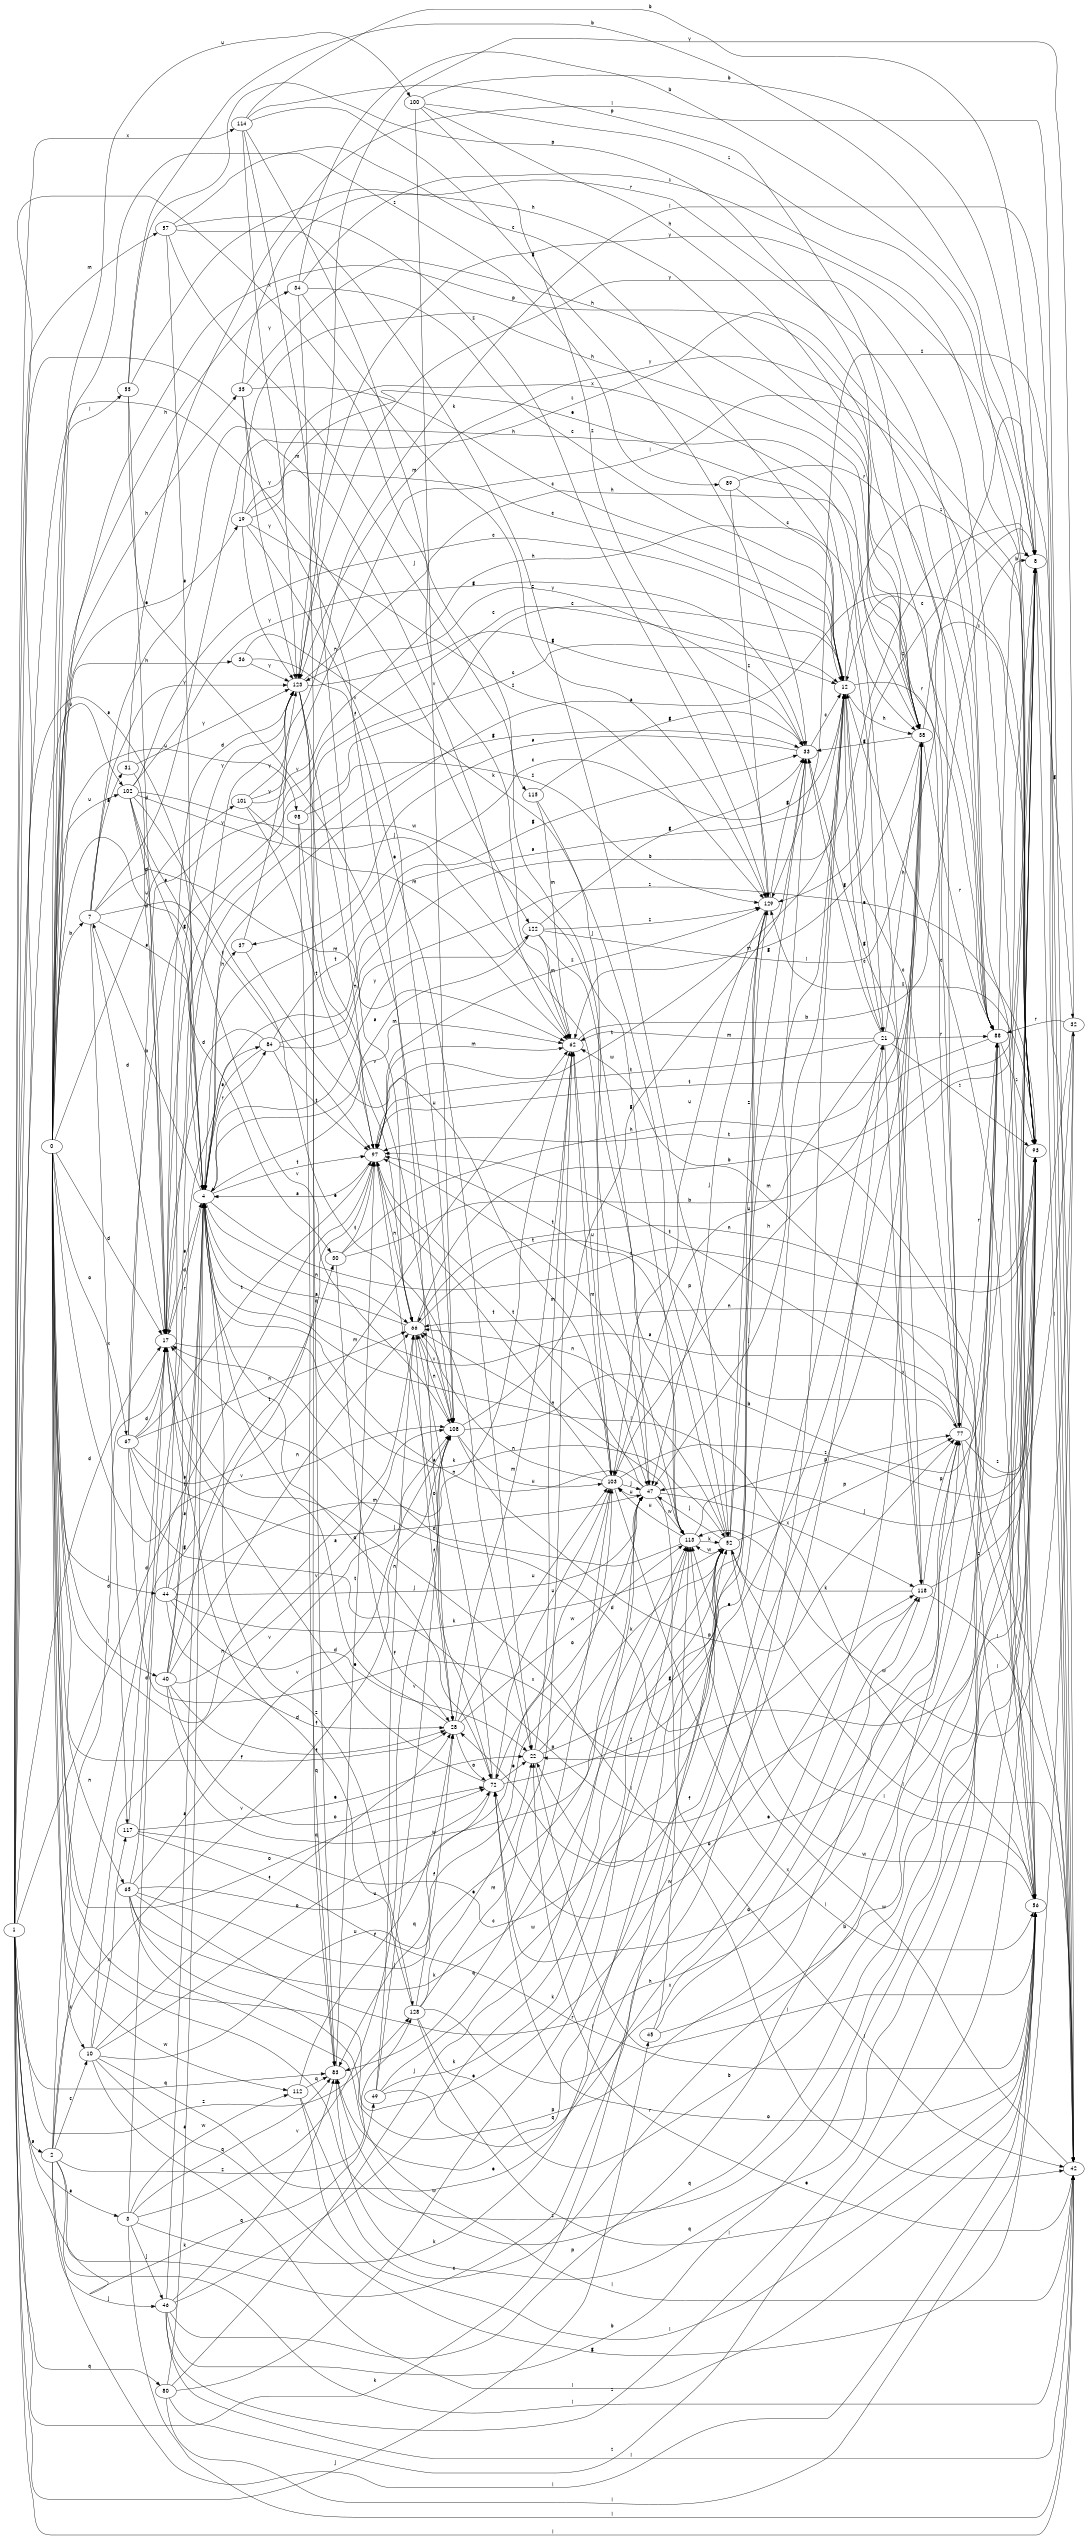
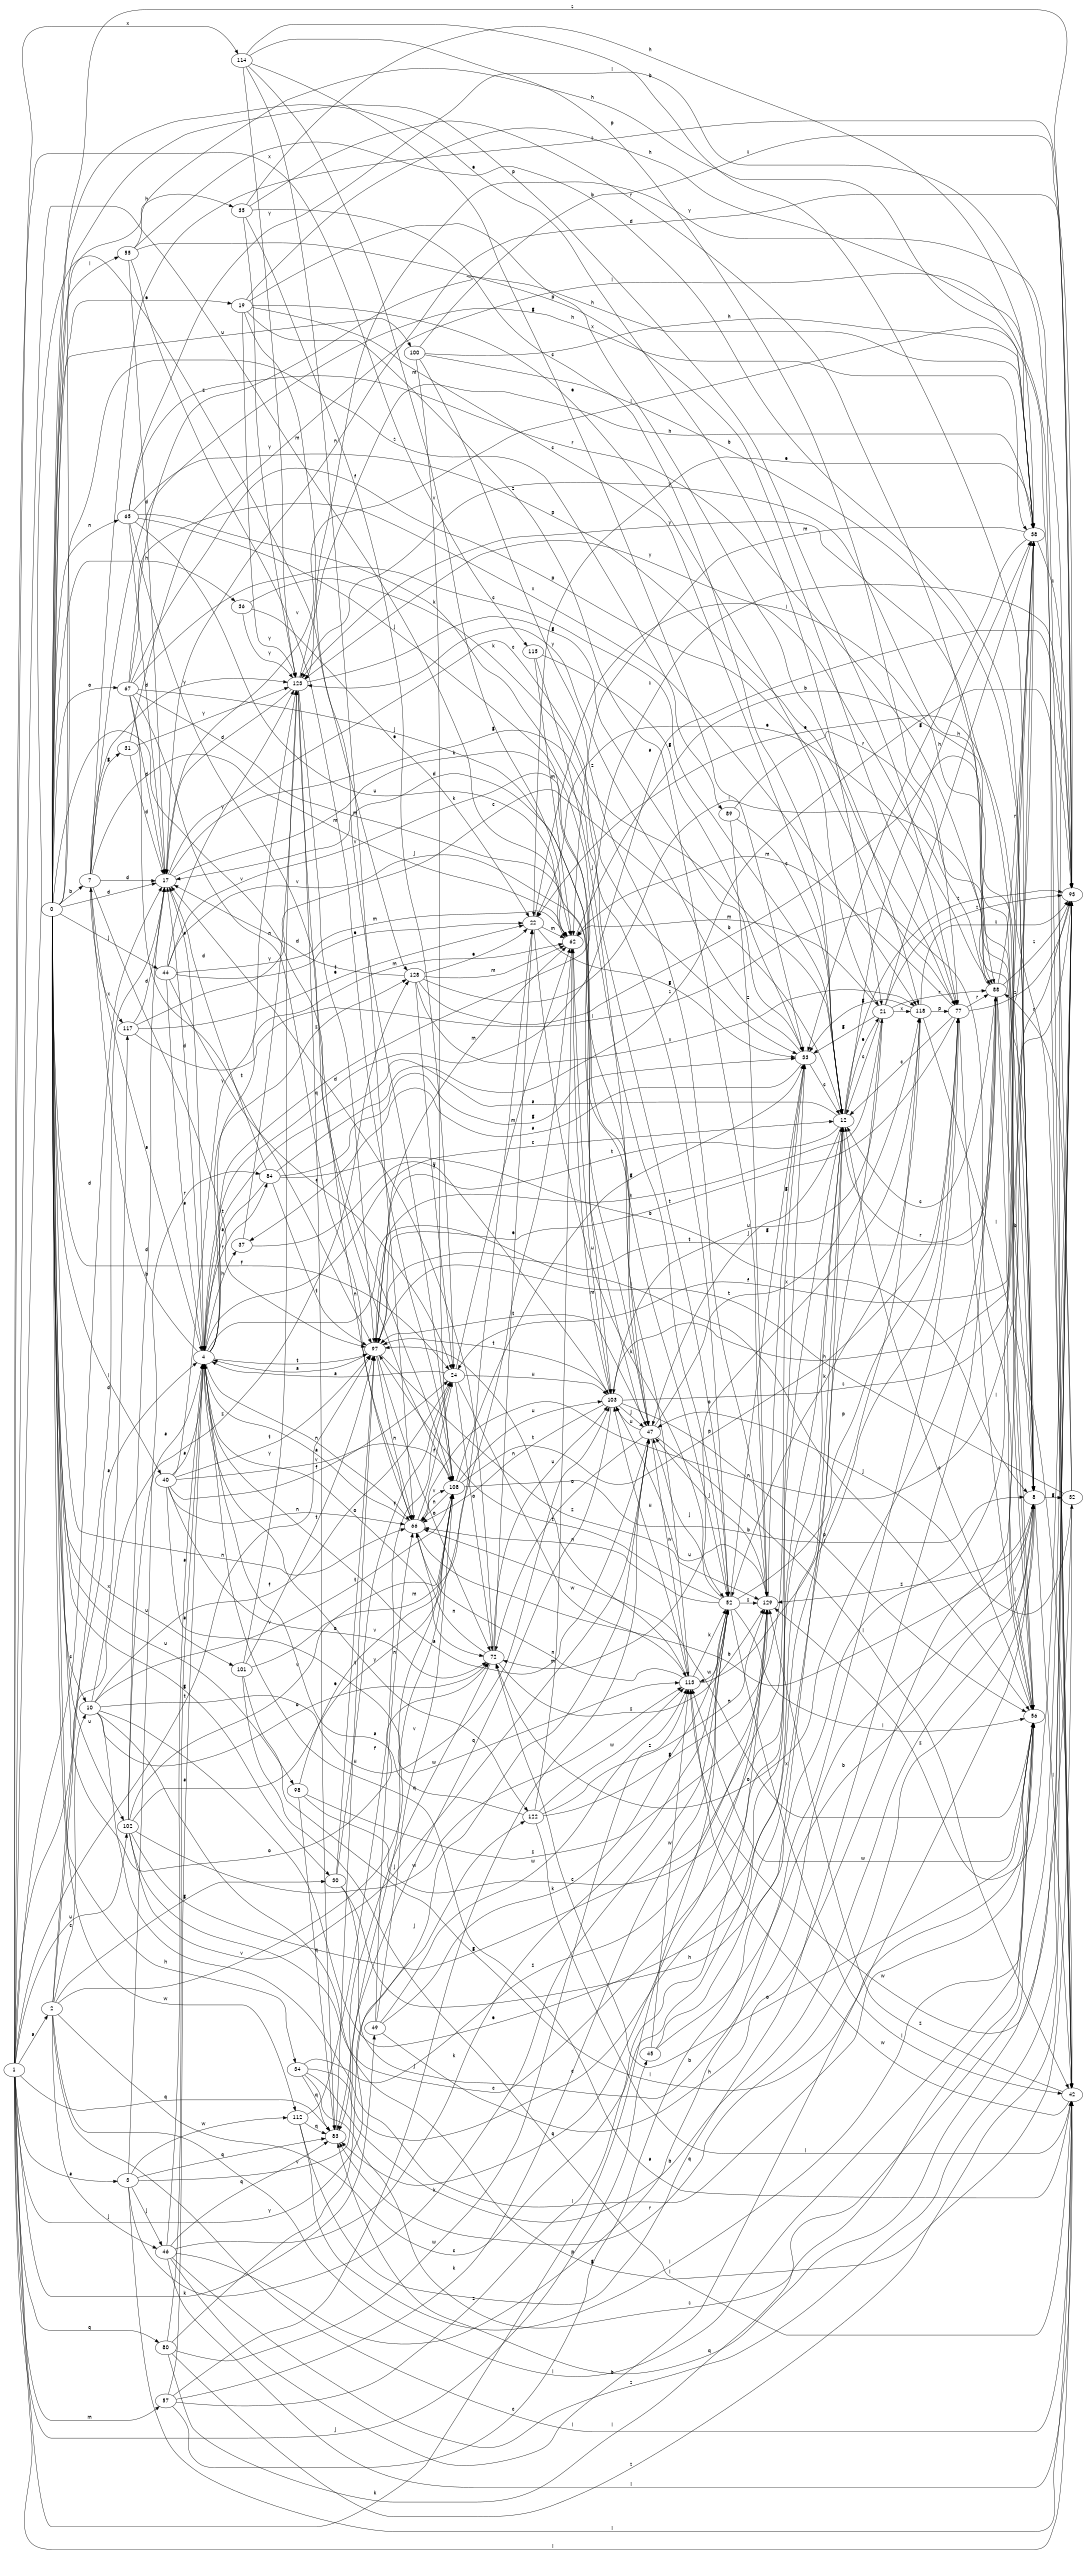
  strict digraph {
    fontname=Lato
    rankdir=LR
    node [fontname=Lato]
    edge [fontname=Lato]
    0
    7
    10
    17
    19
    21
-   28
+   28 [label=24]
    30
    34
    35
    36
    40
    44
    55
    65
    66
    67
    72
    77
    89
    93
    98
    100
    101
    102
    108
    112
    4
    62
    97
    31
    38
    117
    123
    56
    32
    103
    42
    52
    12
    33
    129
    118
    88
    113
    8
    83
    22
    47
    1
    2
    3
    45
    49
    57
    80
    114
    115
    122
    128
    46
    84
    37
    0 -> 7 [label=b]
    0 -> 10 [label=c]
    0 -> 17 [label=d]
    0 -> 19 [label=e]
    0 -> 21 [label=e]
    0 -> 28 [label=f]
    0 -> 30 [label=g]
    0 -> 34 [label=h]
    0 -> 35 [label=h]
    0 -> 36 [label=h]
    0 -> 40 [label=i]
    0 -> 44 [label=j]
    0 -> 55 [label=l]
    0 -> 65 [label=n]
    0 -> 66 [label=n]
    0 -> 67 [label=o]
    0 -> 72 [label=o]
    0 -> 77 [label=p]
    0 -> 89 [label=s]
    0 -> 93 [label=s]
    0 -> 98 [label=u]
    0 -> 100 [label=u]
    0 -> 101 [label=u]
    0 -> 102 [label=u]
    0 -> 108 [label=v]
    0 -> 112 [label=w]
    7 -> 17 [label=d]
    7 -> 93 [label=s]
    7 -> 4 [label=a]
    7 -> 62 [label=m]
    7 -> 97 [label=t]
    7 -> 31 [label=g]
    7 -> 38 [label=h]
    7 -> 117 [label=x]
    7 -> 123 [label=y]
    10 -> 21 [label=e]
    10 -> 28 [label=f]
    10 -> 72 [label=o]
    10 -> 108 [label=v]
    10 -> 117 [label=x]
    10 -> 56 [label=l]
    10 -> 32 [label=g]
    10 -> 103 [label=u]
    17 -> 4 [label=a]
    17 -> 42 [label=i]
    17 -> 52 [label=k]
    17 -> 12 [label=c]
    17 -> 33 [label=g]
    19 -> 21 [label=e]
    19 -> 108 [label=v]
    19 -> 38 [label=h]
    19 -> 123 [label=y]
    19 -> 12 [label=c]
    19 -> 129 [label=z]
    19 -> 118 [label=x]
    21 -> 93 [label=s]
    21 -> 62 [label=m]
    21 -> 97 [label=t]
    21 -> 38 [label=h]
    21 -> 103 [label=u]
    21 -> 12 [label=c]
    21 -> 33 [label=g]
    21 -> 118 [label=x]
    21 -> 88 [label=r]
    28 -> 72 [label=o]
    28 -> 4 [label=a]
    28 -> 62 [label=m]
    28 -> 103 [label=u]
    28 -> 113 [label=w]
    30 -> 28 [label=f]
    30 -> 97 [label=t]
    30 -> 38 [label=h]
    30 -> 8 [label=b]
    34 -> 93 [label=s]
    34 -> 12 [label=c]
    34 -> 129 [label=z]
    34 -> 8 [label=b]
    34 -> 83 [label=q]
    35 -> 28 [label=f]
    35 -> 38 [label=h]
    35 -> 123 [label=y]
    35 -> 12 [label=c]
    35 -> 88 [label=r]
    36 -> 123 [label=y]
    36 -> 52 [label=k]
    36 -> 22 [label=e]
    40 -> 28 [label=f]
    40 -> 66 [label=n]
    40 -> 72 [label=o]
    40 -> 108 [label=v]
    40 -> 4 [label=a]
    40 -> 97 [label=t]
    40 -> 123 [label=y]
    40 -> 113 [label=w]
    44 -> 28 [label=f]
    44 -> 4 [label=a]
    44 -> 62 [label=m]
    44 -> 123 [label=y]
    44 -> 52 [label=k]
    44 -> 22 [label=e]
    44 -> 47 [label=j]
    55 -> 17 [label=d]
    55 -> 77 [label=p]
    55 -> 108 [label=v]
    55 -> 38 [label=h]
    55 -> 8 [label=b]
    65 -> 17 [label=d]
    65 -> 77 [label=p]
    65 -> 108 [label=v]
    65 -> 103 [label=u]
    65 -> 42 [label=i]
    65 -> 52 [label=k]
    65 -> 88 [label=r]
    65 -> 47 [label=j]
    66 -> 28 [label=f]
-   66 -> 77 [label=p]
    66 -> 108 [label=v]
    66 -> 4 [label=a]
    66 -> 8 [label=b]
    67 -> 17 [label=d]
    67 -> 66 [label=n]
    67 -> 77 [label=p]
    67 -> 62 [label=m]
    67 -> 97 [label=t]
    67 -> 38 [label=h]
    67 -> 12 [label=c]
    67 -> 118 [label=x]
    67 -> 47 [label=j]
    72 -> 17 [label=d]
    72 -> 66 [label=n]
    72 -> 103 [label=u]
    72 -> 129 [label=z]
    72 -> 83 [label=q]
    72 -> 22 [label=e]
    77 -> 93 [label=s]
    77 -> 62 [label=m]
    77 -> 97 [label=t]
    77 -> 56 [label=l]
    77 -> 12 [label=c]
    77 -> 88 [label=r]
    89 -> 12 [label=c]
    89 -> 129 [label=z]
    89 -> 88 [label=r]
    93 -> 17 [label=d]
    93 -> 66 [label=n]
    93 -> 4 [label=a]
    93 -> 129 [label=z]
    93 -> 83 [label=q]
    98 -> 108 [label=v]
    98 -> 12 [label=c]
    98 -> 129 [label=z]
    98 -> 83 [label=q]
    100 -> 93 [label=s]
    100 -> 108 [label=v]
    100 -> 38 [label=h]
    100 -> 129 [label=z]
    100 -> 8 [label=b]
    101 -> 62 [label=m]
    101 -> 97 [label=t]
    101 -> 123 [label=y]
    101 -> 56 [label=l]
    101 -> 42 [label=i]
    102 -> 17 [label=d]
    102 -> 108 [label=v]
    102 -> 4 [label=a]
    102 -> 12 [label=c]
    102 -> 33 [label=g]
    102 -> 113 [label=w]
    102 -> 22 [label=e]
    102 -> 47 [label=j]
    108 -> 66 [label=n]
    108 -> 77 [label=p]
    108 -> 103 [label=u]
    108 -> 33 [label=g]
    108 -> 8 [label=b]
    112 -> 28 [label=f]
    112 -> 56 [label=l]
    112 -> 88 [label=r]
    112 -> 83 [label=q]
    4 -> 7 [label=b]
    4 -> 17 [label=d]
    4 -> 66 [label=n]
    4 -> 72 [label=o]
    4 -> 93 [label=s]
    4 -> 62 [label=m]
    4 -> 97 [label=t]
    4 -> 56 [label=l]
    4 -> 12 [label=c]
    4 -> 122 [label=y]
    4 -> 128 [label=z]
    4 -> 84 [label=r]
    4 -> 37 [label=h]
    62 -> 103 [label=u]
    62 -> 8 [label=b]
    97 -> 66 [label=n]
    97 -> 72 [label=o]
    97 -> 4 [label=a]
    97 -> 62 [label=m]
    97 -> 129 [label=z]
    31 -> 17 [label=d]
    31 -> 123 [label=y]
    31 -> 42 [label=i]
    38 -> 28 [label=f]
    38 -> 93 [label=s]
    38 -> 62 [label=m]
    38 -> 33 [label=g]
-   38 -> 88 [label=r]
+   88 -> 38 [label=r]
    38 -> 22 [label=e]
    117 -> 17 [label=d]
    117 -> 56 [label=l]
    117 -> 12 [label=c]
    117 -> 22 [label=e]
    123 -> 17 [label=d]
    123 -> 66 [label=n]
    123 -> 97 [label=t]
    123 -> 38 [label=h]
    123 -> 33 [label=g]
    123 -> 83 [label=q]
    56 -> 66 [label=n]
    56 -> 72 [label=o]
    56 -> 123 [label=y]
    56 -> 12 [label=c]
    56 -> 113 [label=w]
    32 -> 97 [label=t]
    32 -> 123 [label=y]
    32 -> 88 [label=r]
    32 -> 113 [label=w]
    32 -> 47 [label=j]
    103 -> 66 [label=n]
    103 -> 93 [label=s]
    103 -> 62 [label=m]
    103 -> 97 [label=t]
    103 -> 38 [label=h]
    103 -> 56 [label=l]
    103 -> 83 [label=q]
    103 -> 47 [label=j]
    42 -> 4 [label=a]
    42 -> 129 [label=z]
    42 -> 113 [label=w]
    42 -> 22 [label=e]
    52 -> 66 [label=n]
    52 -> 77 [label=p]
    52 -> 97 [label=t]
    52 -> 56 [label=l]
    52 -> 42 [label=i]
    52 -> 33 [label=g]
    52 -> 129 [label=z]
    52 -> 113 [label=w]
    52 -> 47 [label=j]
    12 -> 21 [label=e]
    12 -> 93 [label=s]
    12 -> 4 [label=a]
    12 -> 97 [label=t]
    12 -> 38 [label=h]
    12 -> 88 [label=r]
    12 -> 47 [label=j]
    33 -> 123 [label=y]
    33 -> 12 [label=c]
    33 -> 37 [label=a]
    129 -> 103 [label=u]
    129 -> 33 [label=g]
    129 -> 83 [label=q]
    129 -> 47 [label=j]
    118 -> 72 [label=o]
    118 -> 77 [label=p]
    118 -> 93 [label=s]
    118 -> 42 [label=i]
    118 -> 52 [label=k]
    118 -> 33 [label=g]
    88 -> 72 [label=o]
    88 -> 93 [label=s]
    88 -> 97 [label=t]
    88 -> 123 [label=y]
    88 -> 56 [label=l]
    88 -> 12 [label=c]
    88 -> 8 [label=b]
    88 -> 22 [label=e]
    113 -> 17 [label=d]
    113 -> 66 [label=n]
    113 -> 77 [label=p]
    113 -> 97 [label=t]
    113 -> 103 [label=u]
    113 -> 52 [label=k]
    8 -> 123 [label=y]
    8 -> 32 [label=g]
    8 -> 42 [label=i]
    8 -> 129 [label=z]
    8 -> 83 [label=q]
    83 -> 97 [label=t]
    22 -> 62 [label=m]
    22 -> 56 [label=l]
    22 -> 52 [label=k]
    22 -> 33 [label=g]
    47 -> 72 [label=o]
    47 -> 4 [label=a]
    47 -> 97 [label=t]
    47 -> 103 [label=u]
    47 -> 42 [label=i]
    47 -> 118 [label=x]
    47 -> 113 [label=w]
    1 -> 17 [label=d]
    1 -> 102 [label=u]
    1 -> 4 [label=a]
    1 -> 62 [label=m]
    1 -> 97 [label=t]
    1 -> 42 [label=i]
    1 -> 52 [label=k]
    1 -> 83 [label=q]
    1 -> 2 [label=a]
    1 -> 3 [label=a]
    1 -> 45 [label=j]
    1 -> 49 [label=k]
    1 -> 57 [label=m]
    1 -> 80 [label=q]
    1 -> 114 [label=x]
    1 -> 115 [label=x]
    1 -> 122 [label=y]
    1 -> 128 [label=z]
    2 -> 10 [label=c]
    2 -> 17 [label=d]
    2 -> 30 [label=g]
    2 -> 108 [label=v]
    2 -> 56 [label=l]
    2 -> 42 [label=i]
    2 -> 12 [label=c]
    2 -> 128 [label=z]
    2 -> 46 [label=j]
    3 -> 108 [label=v]
    3 -> 112 [label=w]
    3 -> 42 [label=i]
    3 -> 52 [label=k]
    3 -> 83 [label=q]
    3 -> 46 [label=j]
    3 -> 84 [label=r]
    45 -> 118 [label=x]
    45 -> 113 [label=w]
    45 -> 8 [label=b]
    49 -> 66 [label=n]
    49 -> 108 [label=v]
    49 -> 38 [label=h]
    49 -> 52 [label=k]
    49 -> 113 [label=w]
    57 -> 4 [label=a]
    57 -> 52 [label=k]
    57 -> 12 [label=c]
    57 -> 129 [label=z]
    57 -> 47 [label=j]
    80 -> 93 [label=s]
    80 -> 4 [label=a]
    80 -> 56 [label=l]
    80 -> 113 [label=w]
    80 -> 47 [label=j]
    114 -> 66 [label=n]
    114 -> 77 [label=p]
    114 -> 62 [label=m]
    114 -> 123 [label=y]
    114 -> 33 [label=g]
    114 -> 8 [label=b]
    115 -> 62 [label=m]
    115 -> 33 [label=g]
    115 -> 47 [label=j]
    122 -> 4 [label=a]
    122 -> 62 [label=m]
    122 -> 42 [label=i]
    122 -> 33 [label=g]
    122 -> 129 [label=z]
    122 -> 113 [label=w]
    128 -> 17 [label=d]
    128 -> 28 [label=f]
    128 -> 62 [label=m]
    128 -> 56 [label=l]
    128 -> 118 [label=x]
    128 -> 8 [label=b]
    128 -> 22 [label=e]
    46 -> 77 [label=p]
    46 -> 93 [label=s]
    46 -> 4 [label=a]
    46 -> 42 [label=i]
    46 -> 52 [label=k]
    46 -> 8 [label=b]
    46 -> 83 [label=q]
    84 -> 17 [label=d]
    84 -> 93 [label=s]
    84 -> 4 [label=a]
    84 -> 97 [label=t]
    84 -> 33 [label=g]
    84 -> 8 [label=b]
    37 -> 123 [label=y]
    37 -> 103 [label=u]
  }
